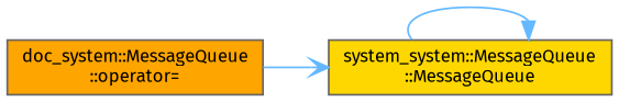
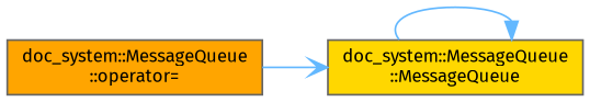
  digraph {
    rankdir=LR
    fontname="Fira Sans"
    node [fontname="Fira Sans" fontsize=10 shape=box style=filled]
    edge [color=steelblue1 fontname="Fira Sans" fontsize=10 labelfontname=Helvetica labelfontsize=10 style=solid]
    n1 [color=gray40 fillcolor=orange fontcolor=black height=0.2 label="doc_system::MessageQueue\l::operator=" width=0.4]
-   n2 [color=grey40 fillcolor=gold height=0.2 label="system_system::MessageQueue\l::MessageQueue" width=0.4]
+   n2 [color=grey40 fillcolor=gold height=0.2 label="doc_system::MessageQueue\l::MessageQueue" width=0.4]
    n1 -> n2 [arrowhead=vee]
    n2 -> n2 [arrowhead=normal]
  }
